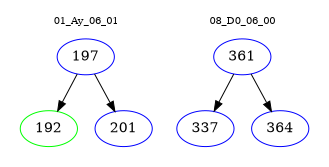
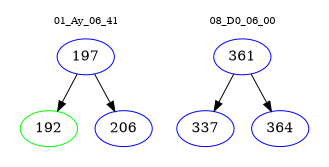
  digraph {
    node [color=blue]
    edge [color=black]
    n1 [label=197]
    n2 [color=green label=192]
-   n3 [label=201]
+   n3 [label=206]
    n4 [label=361]
    n5 [label=337]
    n6 [label=364]
    subgraph cluster_1 {
      color=white
      fontsize=10
-     label="01_Ay_06_01"
+     label="01_Ay_06_41"
      n1
      n2
      n3
    }
    subgraph cluster_2 {
      color=white
      fontsize=10
      label="08_D0_06_00"
      n4
      n5
      n6
    }
    n1 -> n2
    n1 -> n3
    n4 -> n5
    n4 -> n6
  }
